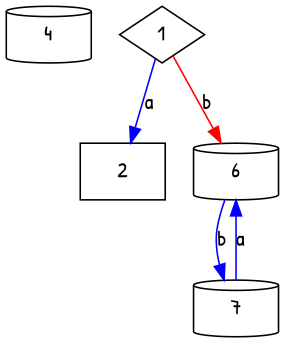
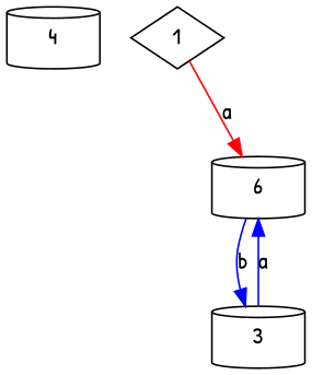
  strict digraph {
    fontname="Patrick Hand"
    node [fontname="Patrick Hand" shape=cylinder]
    edge [color=blue fontname="Patrick Hand"]
    n1 [label=4]
    1 [shape=diamond]
-   2 [shape=box]
    n4 [label=6]
-   7
-   1 -> 2 [label=a]
-   1 -> n4 [color=red label=b]
+   7 [label=3]
+   1 -> n4 [color=red label=a]
    n4 -> 7 [label=b]
    7 -> n4 [label=a]
  }
